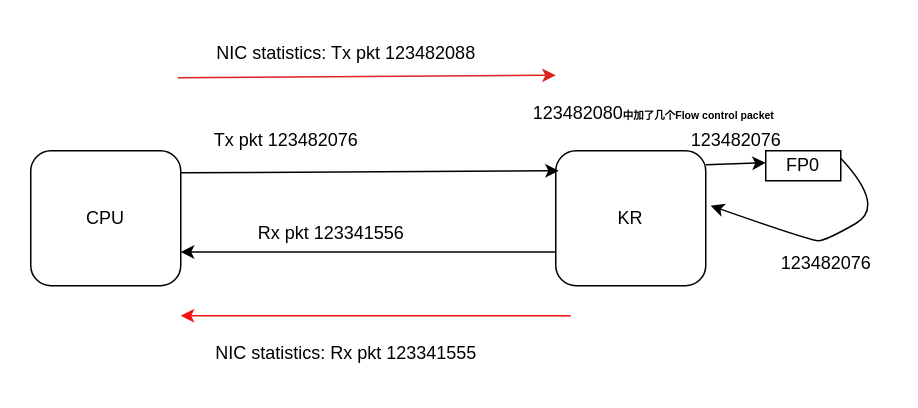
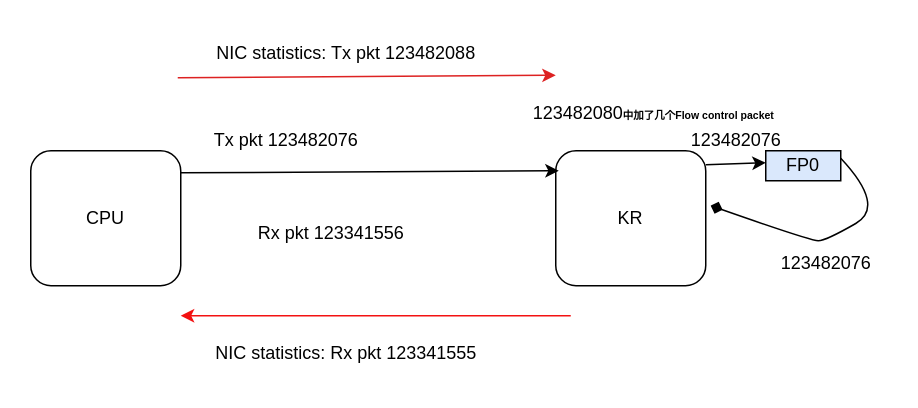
  <mxCell id="0" />
  <mxCell id="1" parent="0" />
  <mxCell id="2" value="CPU" style="rounded=1;whiteSpace=wrap;html=1;" parent="1" vertex="1"><mxGeometry x="20" y="100" width="100" height="90" as="geometry" /></mxCell>
  <mxCell id="3" value="KR" style="rounded=1;whiteSpace=wrap;html=1;" parent="1" vertex="1"><mxGeometry x="370" y="100" width="100" height="90" as="geometry" /></mxCell>
  <mxCell id="4" value="" style="endArrow=classic;html=1;rounded=0;entryX=0.02;entryY=0.148;entryDx=0;entryDy=0;entryPerimeter=0;" parent="1" target="3" edge="1"><mxGeometry width="50" height="50" relative="1" as="geometry"><mxPoint x="120" y="114.7" as="sourcePoint" /><mxPoint x="368" y="80" as="targetPoint" /></mxGeometry></mxCell>
  <mxCell id="5" value="Tx pkt&amp;nbsp;123482076" style="text;html=1;align=center;verticalAlign=middle;resizable=0;points=[];autosize=1;strokeColor=none;fillColor=none;" parent="1" vertex="1"><mxGeometry x="130" y="78" width="120" height="30" as="geometry" /></mxCell>
  <mxCell id="6" value="Rx pkt&amp;nbsp;123341556" style="text;html=1;align=center;verticalAlign=middle;resizable=0;points=[];autosize=1;strokeColor=none;fillColor=none;" parent="1" vertex="1"><mxGeometry x="160" y="140" width="120" height="30" as="geometry" /></mxCell>
- <mxCell id="7" value="" style="endArrow=classic;html=1;rounded=0;entryX=1;entryY=0.75;entryDx=0;entryDy=0;exitX=0;exitY=0.75;exitDx=0;exitDy=0;" parent="1" source="3" target="2" edge="1"><mxGeometry width="50" height="50" relative="1" as="geometry"><mxPoint x="180" y="260" as="sourcePoint" /><mxPoint x="230" y="210" as="targetPoint" /></mxGeometry></mxCell>
- <mxCell id="8" value="FP0" style="rounded=0;whiteSpace=wrap;html=1;" parent="1" vertex="1"><mxGeometry x="510" y="100" width="50" height="20" as="geometry" /></mxCell>
+ <mxCell id="8" value="FP0" style="rounded=0;whiteSpace=wrap;html=1;fillColor=#dae8fc;" parent="1" vertex="1"><mxGeometry x="510" y="100" width="50" height="20" as="geometry" /></mxCell>
  <mxCell id="9" value="" style="endArrow=classic;html=1;rounded=0;" parent="1" edge="1"><mxGeometry width="50" height="50" relative="1" as="geometry"><mxPoint x="470" y="109.38" as="sourcePoint" /><mxPoint x="510" y="108" as="targetPoint" /></mxGeometry></mxCell>
  <mxCell id="10" value="123482076" style="text;html=1;align=center;verticalAlign=middle;resizable=0;points=[];autosize=1;strokeColor=none;fillColor=none;" parent="1" vertex="1"><mxGeometry x="450" y="78" width="80" height="30" as="geometry" /></mxCell>
- <mxCell id="11" value="" style="curved=1;endArrow=classic;html=1;rounded=0;exitX=1;exitY=0.25;exitDx=0;exitDy=0;entryX=1.033;entryY=0.407;entryDx=0;entryDy=0;entryPerimeter=0;" parent="1" source="8" target="3" edge="1"><mxGeometry width="50" height="50" relative="1" as="geometry"><mxPoint x="540" y="210" as="sourcePoint" /><mxPoint x="520" y="260" as="targetPoint" /><Array as="points"><mxPoint x="590" y="137" /><mxPoint x="550" y="160" /><mxPoint x="540" y="160" /></Array></mxGeometry></mxCell>
+ <mxCell id="11" value="" style="curved=1;endArrow=diamond;html=1;rounded=0;exitX=1;exitY=0.25;exitDx=0;exitDy=0;entryX=1.033;entryY=0.407;entryDx=0;entryDy=0;entryPerimeter=0;" parent="1" source="8" target="3" edge="1"><mxGeometry width="50" height="50" relative="1" as="geometry"><mxPoint x="540" y="210" as="sourcePoint" /><mxPoint x="520" y="260" as="targetPoint" /><Array as="points"><mxPoint x="590" y="137" /><mxPoint x="550" y="160" /><mxPoint x="540" y="160" /></Array></mxGeometry></mxCell>
  <mxCell id="12" value="123482076" style="text;html=1;align=center;verticalAlign=middle;resizable=0;points=[];autosize=1;strokeColor=none;fillColor=none;" parent="1" vertex="1"><mxGeometry x="510" y="160" width="80" height="30" as="geometry" /></mxCell>
  <mxCell id="13" value="123482080&lt;font style=&quot;font-size: 7px;&quot;&gt;&lt;b&gt;中加了几个Flow control packet&lt;/b&gt;&lt;/font&gt;" style="text;html=1;align=center;verticalAlign=middle;resizable=0;points=[];autosize=1;strokeColor=none;fillColor=none;" parent="1" vertex="1"><mxGeometry x="345" y="60" width="180" height="30" as="geometry" /></mxCell>
  <mxCell id="14" value="" style="endArrow=classic;html=1;rounded=0;entryX=0.02;entryY=0.148;entryDx=0;entryDy=0;entryPerimeter=0;strokeColor=#dd2222;" parent="1" edge="1"><mxGeometry width="50" height="50" relative="1" as="geometry"><mxPoint x="118" y="51.38" as="sourcePoint" /><mxPoint x="370" y="49.68" as="targetPoint" /></mxGeometry></mxCell>
  <mxCell id="15" value="NIC statistics: Tx pkt&amp;nbsp;123482088" style="text;html=1;align=center;verticalAlign=middle;resizable=0;points=[];autosize=1;strokeColor=none;fillColor=none;" parent="1" vertex="1"><mxGeometry x="130" y="20" width="200" height="30" as="geometry" /></mxCell>
  <mxCell id="16" value="NIC statistics: Rx pkt&amp;nbsp;123341555" style="text;html=1;align=center;verticalAlign=middle;resizable=0;points=[];autosize=1;strokeColor=none;fillColor=none;" parent="1" vertex="1"><mxGeometry x="130" y="220" width="200" height="30" as="geometry" /></mxCell>
  <mxCell id="17" value="" style="endArrow=classic;html=1;rounded=0;strokeColor=#f31212;" parent="1" edge="1"><mxGeometry width="50" height="50" relative="1" as="geometry"><mxPoint x="380" y="210" as="sourcePoint" /><mxPoint x="120" y="210" as="targetPoint" /></mxGeometry></mxCell>
